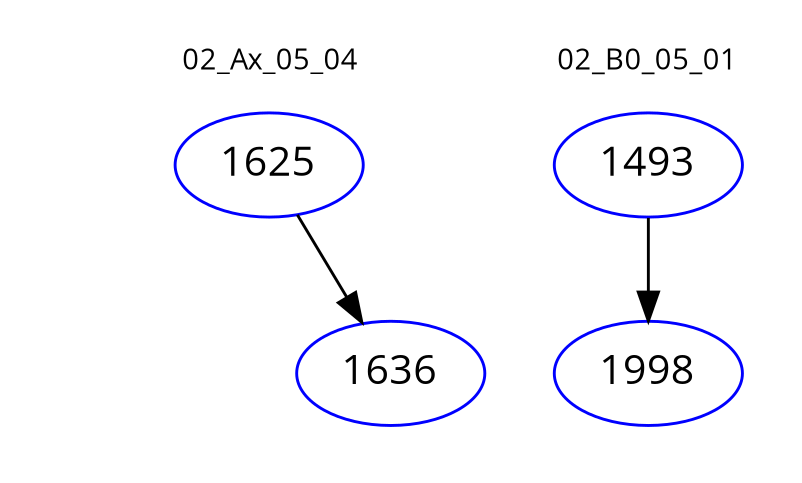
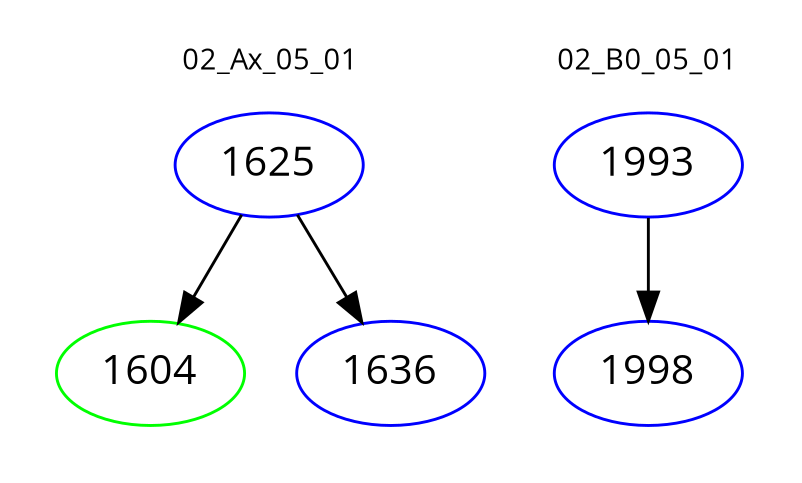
  digraph {
    fontname="Open Sans"
    node [color=blue fontname="Open Sans"]
    edge [color=black fontname="Open Sans"]
    n1 [label=1625]
+   n2 [color=green label=1604]
    n3 [label=1636]
-   n4 [label=1493]
+   n4 [label=1993]
    n5 [label=1998]
    subgraph cluster_1 {
      color=white
      fontsize=10
-     label="02_Ax_05_04"
+     label="02_Ax_05_01"
      n1
+     n2
      n3
    }
    subgraph cluster_2 {
      color=white
      fontsize=10
      label="02_B0_05_01"
      n4
      n5
    }
+   n1 -> n2
    n1 -> n3
    n4 -> n5
  }
